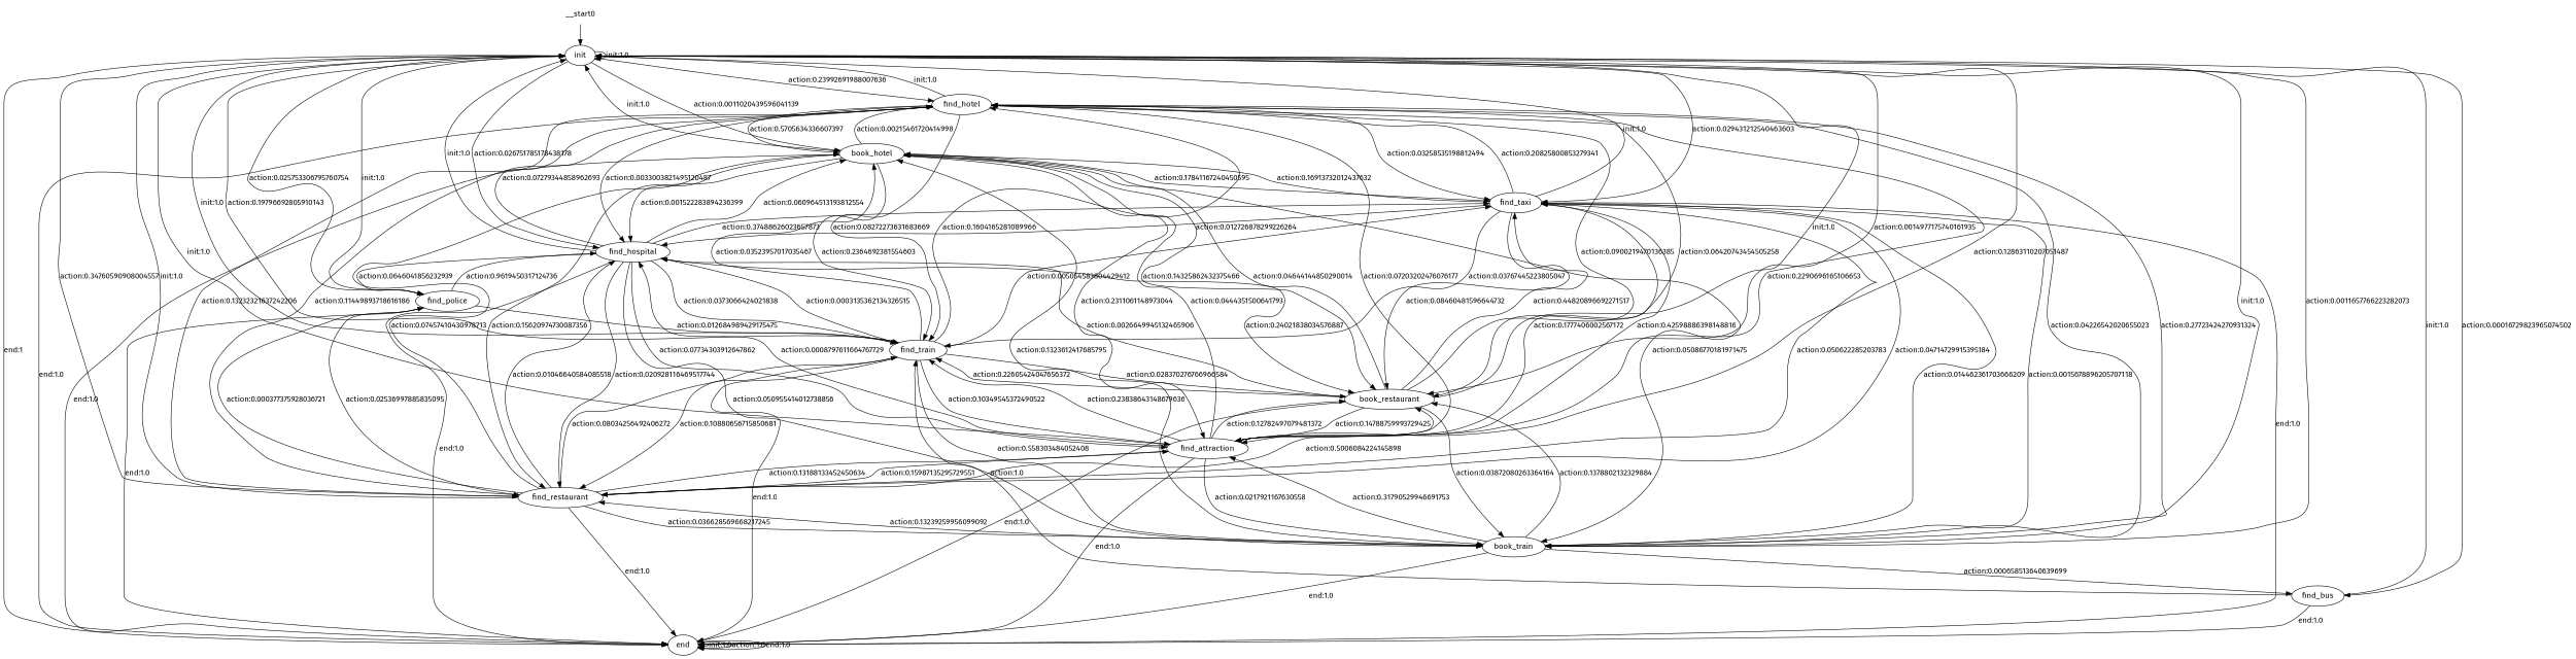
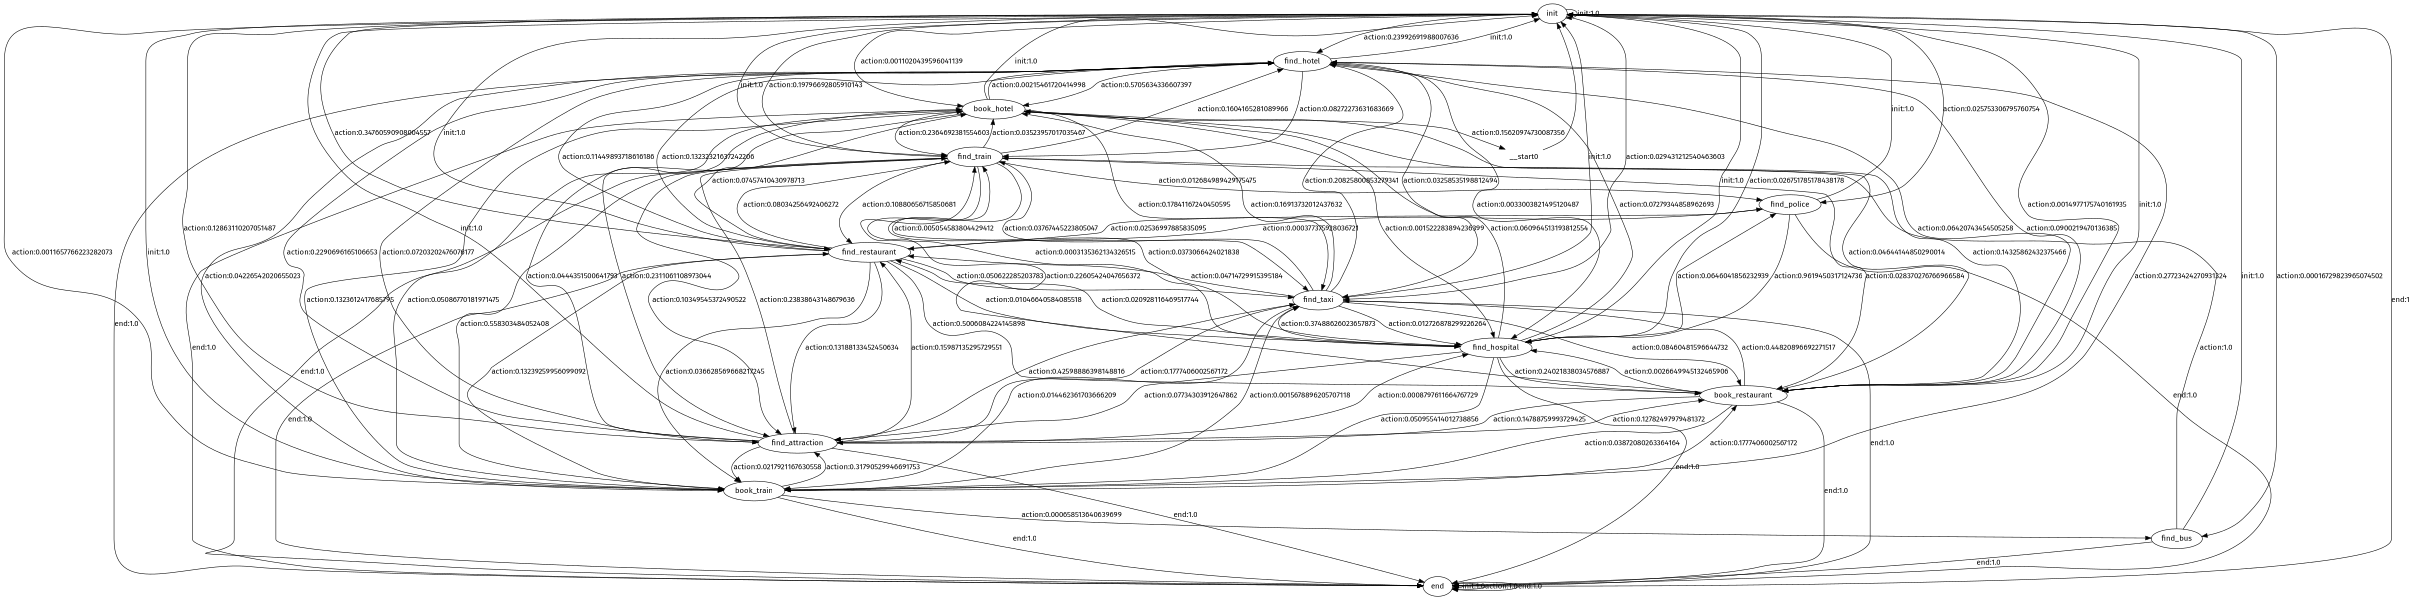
  digraph {
    fontname="Fira Sans"
    node [fontname="Fira Sans"]
    edge [fontname="Fira Sans"]
    n1 [label=init]
    n2 [label=find_hotel]
    n3 [label=book_hotel]
    n4 [label=find_train]
    n5 [label=book_train]
    n6 [label=find_attraction]
    n7 [label=find_restaurant]
    n8 [label=book_restaurant]
    n9 [label=find_hospital]
    n10 [label=find_taxi]
    n11 [label=find_bus]
    n12 [label=find_police]
    n13 [label=end]
    __start0 [shape=none]
    n1 -> n1 [label="init:1.0"]
    n1 -> n2 [label="action:0.23992691988007636"]
    n1 -> n3 [label="action:0.0011020439596041139"]
    n1 -> n4 [label="action:0.19796692805910143"]
    n1 -> n5 [label="action:0.0011657766223282073"]
    n1 -> n6 [label="action:0.12863110207051487"]
    n1 -> n7 [label="action:0.34760590908004557"]
    n1 -> n8 [label="action:0.0014977175740161935"]
    n1 -> n9 [label="action:0.026751785178438178"]
    n1 -> n10 [label="action:0.029431212540463603"]
    n1 -> n11 [label="action:0.00016729823965074502"]
    n1 -> n12 [label="action:0.025753306795760754"]
    n1 -> n13 [label="end:1"]
    n2 -> n1 [label="init:1.0"]
    n2 -> n3 [label="action:0.5705634336607397"]
    n2 -> n4 [label="action:0.08272273631683669"]
    n2 -> n5 [label="action:0.04226542020655023"]
    n2 -> n6 [label="action:0.07203202476076177"]
    n2 -> n7 [label="action:0.13232321637242206"]
    n2 -> n8 [label="action:0.06420743454505258"]
    n2 -> n9 [label="action:0.0033003821495120487"]
    n2 -> n10 [label="action:0.03258535198812494"]
    n2 -> n13 [label="end:1.0"]
    n3 -> n1 [label="init:1.0"]
    n3 -> n2 [label="action:0.00215461720414998"]
    n3 -> n4 [label="action:0.2364692381554603"]
    n3 -> n5 [label="action:0.05086770181971475"]
-   n3 -> n6 [label="action:0.2311061148973044"]
-   n3 -> n7 [label="action:0.15620974730087356"]
+   n3 -> n6 [label="action:0.2311061108973044"]
+   n3 -> __start0 [label="action:0.15620974730087356"]
    n3 -> n8 [label="action:0.14325862432375466"]
    n3 -> n9 [label="action:0.001522283894236399"]
    n3 -> n10 [label="action:0.17841167240450595"]
    n3 -> n13 [label="end:1.0"]
    n4 -> n1 [label="init:1.0"]
    n4 -> n2 [label="action:0.1604165281089966"]
    n4 -> n3 [label="action:0.03523957017035467"]
    n4 -> n5 [label="action:0.558303484052408"]
    n4 -> n6 [label="action:0.10349545372490522"]
    n4 -> n7 [label="action:0.10880656715850681"]
    n4 -> n8 [label="action:0.028370276766966584"]
    n4 -> n9 [label="action:0.0003135362134326515"]
    n4 -> n10 [label="action:0.005054583804429412"]
    n4 -> n13 [label="end:1.0"]
    n5 -> n1 [label="init:1.0"]
    n5 -> n2 [label="action:0.27723424270931324"]
    n5 -> n3 [label="action:0.1323612417685795"]
    n5 -> n6 [label="action:0.31790529946691753"]
    n5 -> n7 [label="action:0.13239259956099092"]
-   n5 -> n8 [label="action:0.1378802132329884"]
+   n5 -> n8 [label="action:0.1777406002567172"]
    n5 -> n10 [label="action:0.0015678896205707118"]
    n5 -> n11 [label="action:0.000658513640639699"]
    n5 -> n13 [label="end:1.0"]
    n6 -> n1 [label="init:1.0"]
    n6 -> n2 [label="action:0.2290696165106653"]
    n6 -> n3 [label="action:0.0444351500641793"]
    n6 -> n4 [label="action:0.23838643148679636"]
    n6 -> n5 [label="action:0.0217921167630558"]
    n6 -> n7 [label="action:0.15987135295729551"]
-   n6 -> n8 [label="action:0.12782497079481372"]
+   n6 -> n8 [label="action:0.12782497979481372"]
    n6 -> n9 [label="action:0.0008797611664767729"]
    n6 -> n10 [label="action:0.1777406002567172"]
    n6 -> n13 [label="end:1.0"]
    n7 -> n1 [label="init:1.0"]
    n7 -> n2 [label="action:0.11449893718616186"]
    n7 -> n3 [label="action:0.07457410430978713"]
    n7 -> n4 [label="action:0.08034256492406272"]
    n7 -> n5 [label="action:0.036628569668217245"]
    n7 -> n6 [label="action:0.13188133452450634"]
    n7 -> n8 [label="action:0.5006084224145898"]
    n7 -> n9 [label="action:0.01046640584085518"]
    n7 -> n10 [label="action:0.050622285203783"]
    n7 -> n12 [label="action:0.000377375928036721"]
    n7 -> n13 [label="end:1.0"]
    n8 -> n1 [label="init:1.0"]
    n8 -> n2 [label="action:0.0900219470136385"]
    n8 -> n3 [label="action:0.04644144850290014"]
    n8 -> n4 [label="action:0.22605424047656372"]
    n8 -> n5 [label="action:0.03872080263364164"]
    n8 -> n6 [label="action:0.14788759993729425"]
    n8 -> n9 [label="action:0.0026649945132465906"]
    n8 -> n10 [label="action:0.44820896692271517"]
    n8 -> n13 [label="end:1.0"]
    n9 -> n1 [label="init:1.0"]
    n9 -> n2 [label="action:0.07279344858962693"]
    n9 -> n3 [label="action:0.060964513193812554"]
    n9 -> n4 [label="action:0.0373066424021838"]
    n9 -> n5 [label="action:0.050955414012738856"]
    n9 -> n6 [label="action:0.07734303912647862"]
    n9 -> n7 [label="action:0.020928116469517744"]
    n9 -> n8 [label="action:0.24021838034576887"]
    n9 -> n10 [label="action:0.37488626023657873"]
    n9 -> n12 [label="action:0.0646041856232939"]
    n9 -> n13 [label="end:1.0"]
    n10 -> n1 [label="init:1.0"]
    n10 -> n2 [label="action:0.20825800853279341"]
    n10 -> n3 [label="action:0.16913732012437632"]
    n10 -> n4 [label="action:0.03767445223805047"]
    n10 -> n5 [label="action:0.014462361703666209"]
    n10 -> n6 [label="action:0.42598886398148816"]
    n10 -> n7 [label="action:0.04714729915395184"]
    n10 -> n8 [label="action:0.08460481596644732"]
    n10 -> n9 [label="action:0.012726878299226264"]
    n10 -> n13 [label="end:1.0"]
    n11 -> n1 [label="init:1.0"]
    n11 -> n4 [label="action:1.0"]
    n11 -> n13 [label="end:1.0"]
    n12 -> n1 [label="init:1.0"]
-   n12 -> n4 [label="action:0.012684989429175475"]
+   n4 -> n12 [label="action:0.012684989429175475"]
    n12 -> n7 [label="action:0.02536997885835095"]
    n12 -> n9 [label="action:0.9619450317124736"]
    n12 -> n13 [label="end:1.0"]
    n13 -> n13 [label="init:1.0"]
    n13 -> n13 [label="action:1.0"]
    n13 -> n13 [label="end:1.0"]
    __start0 -> n1
  }
